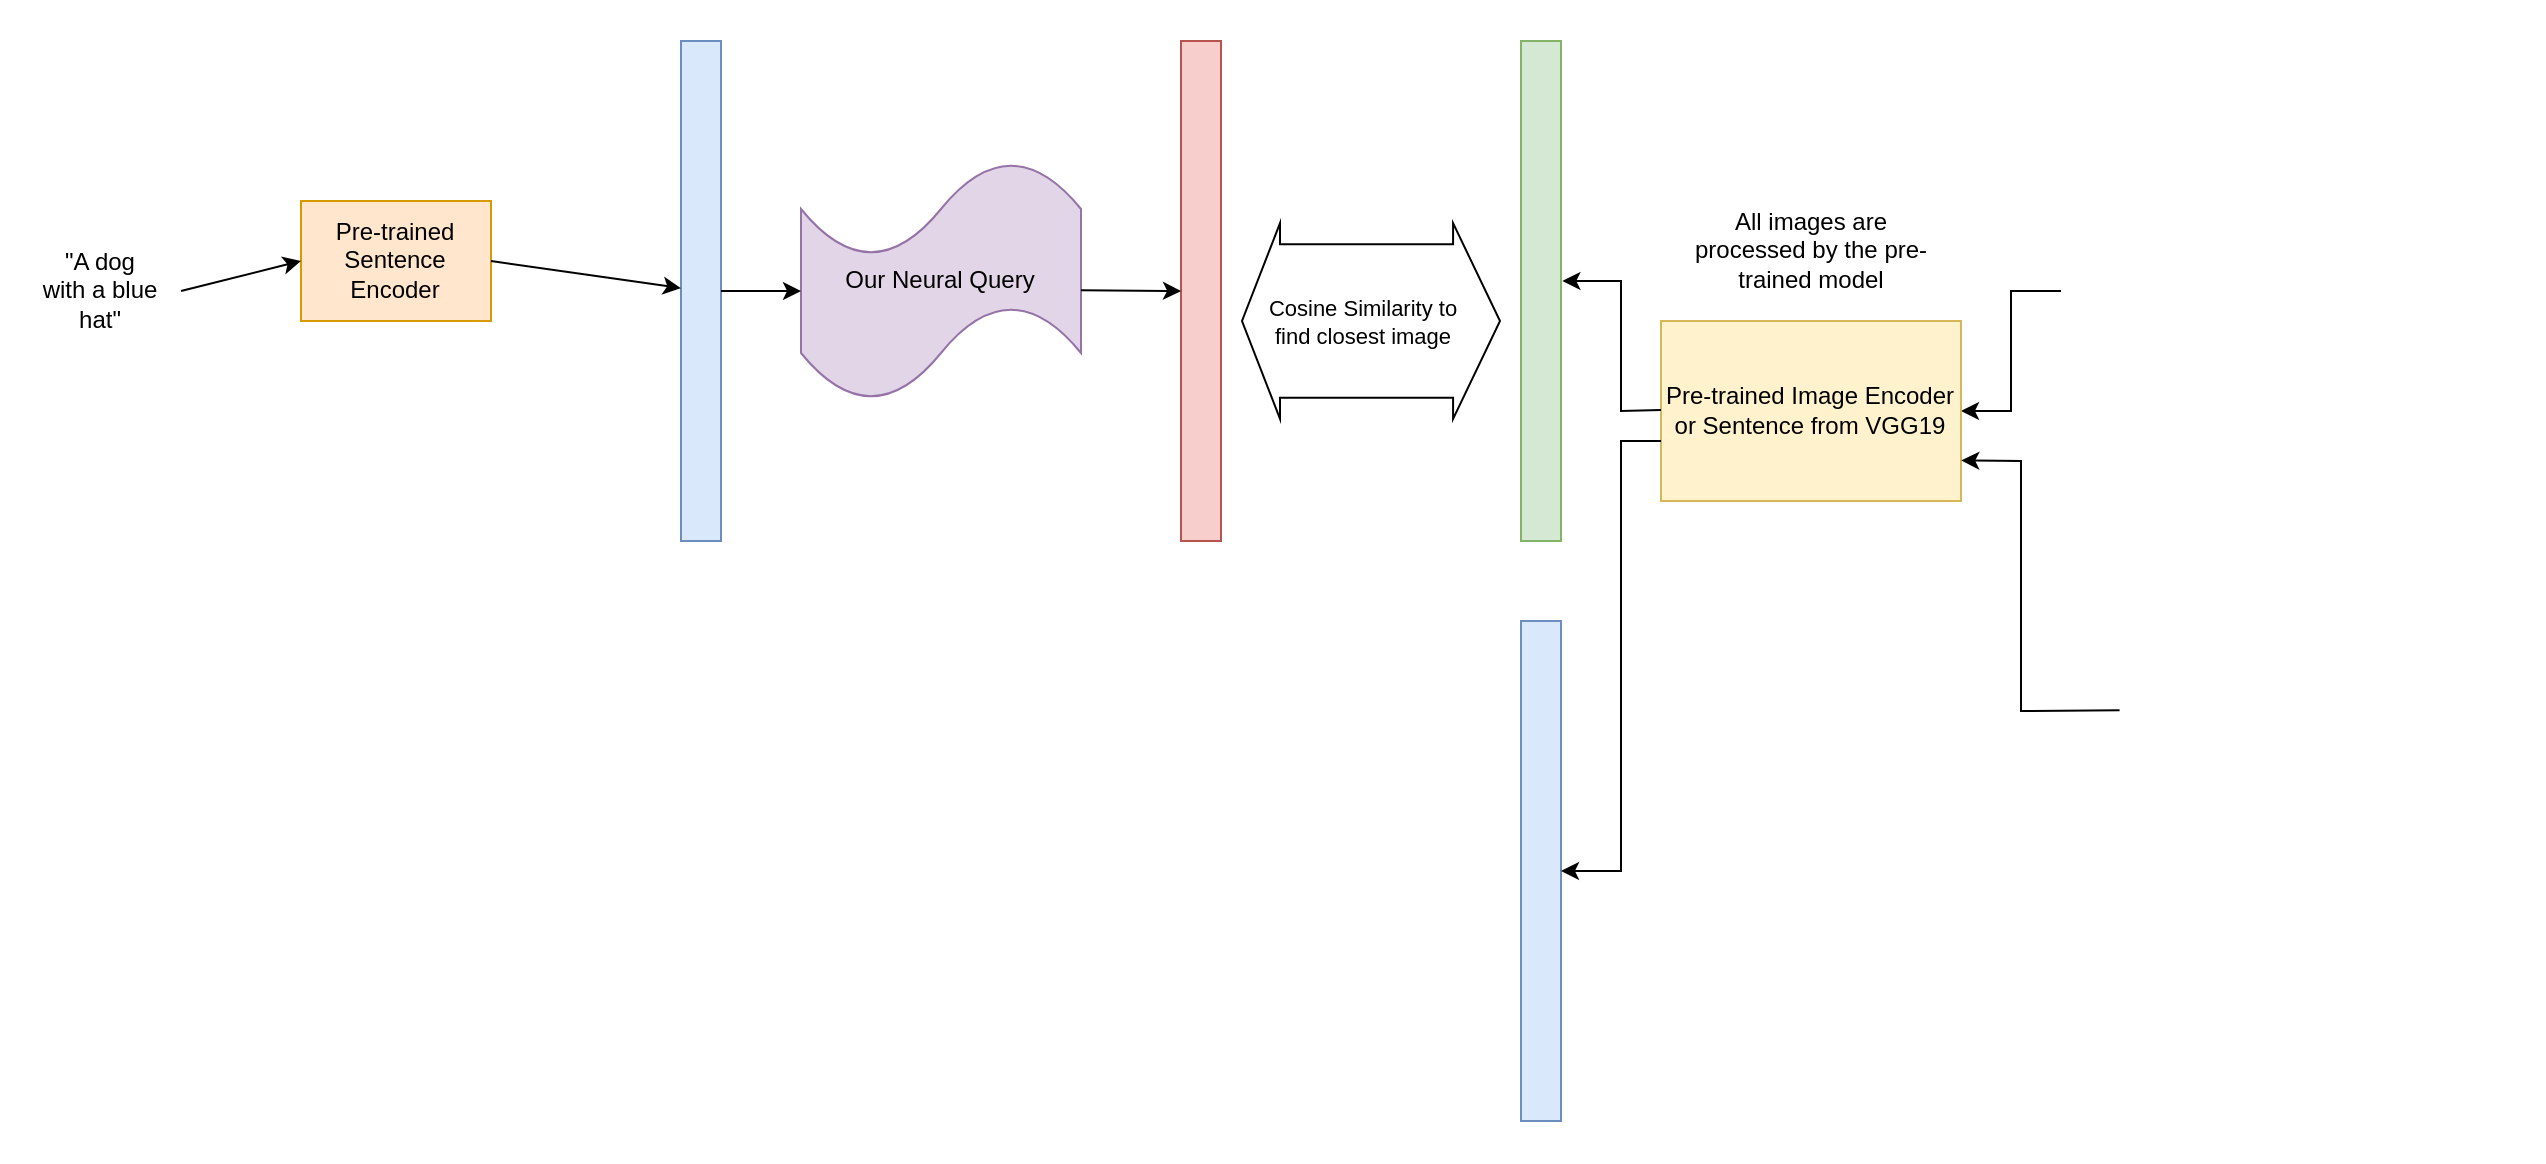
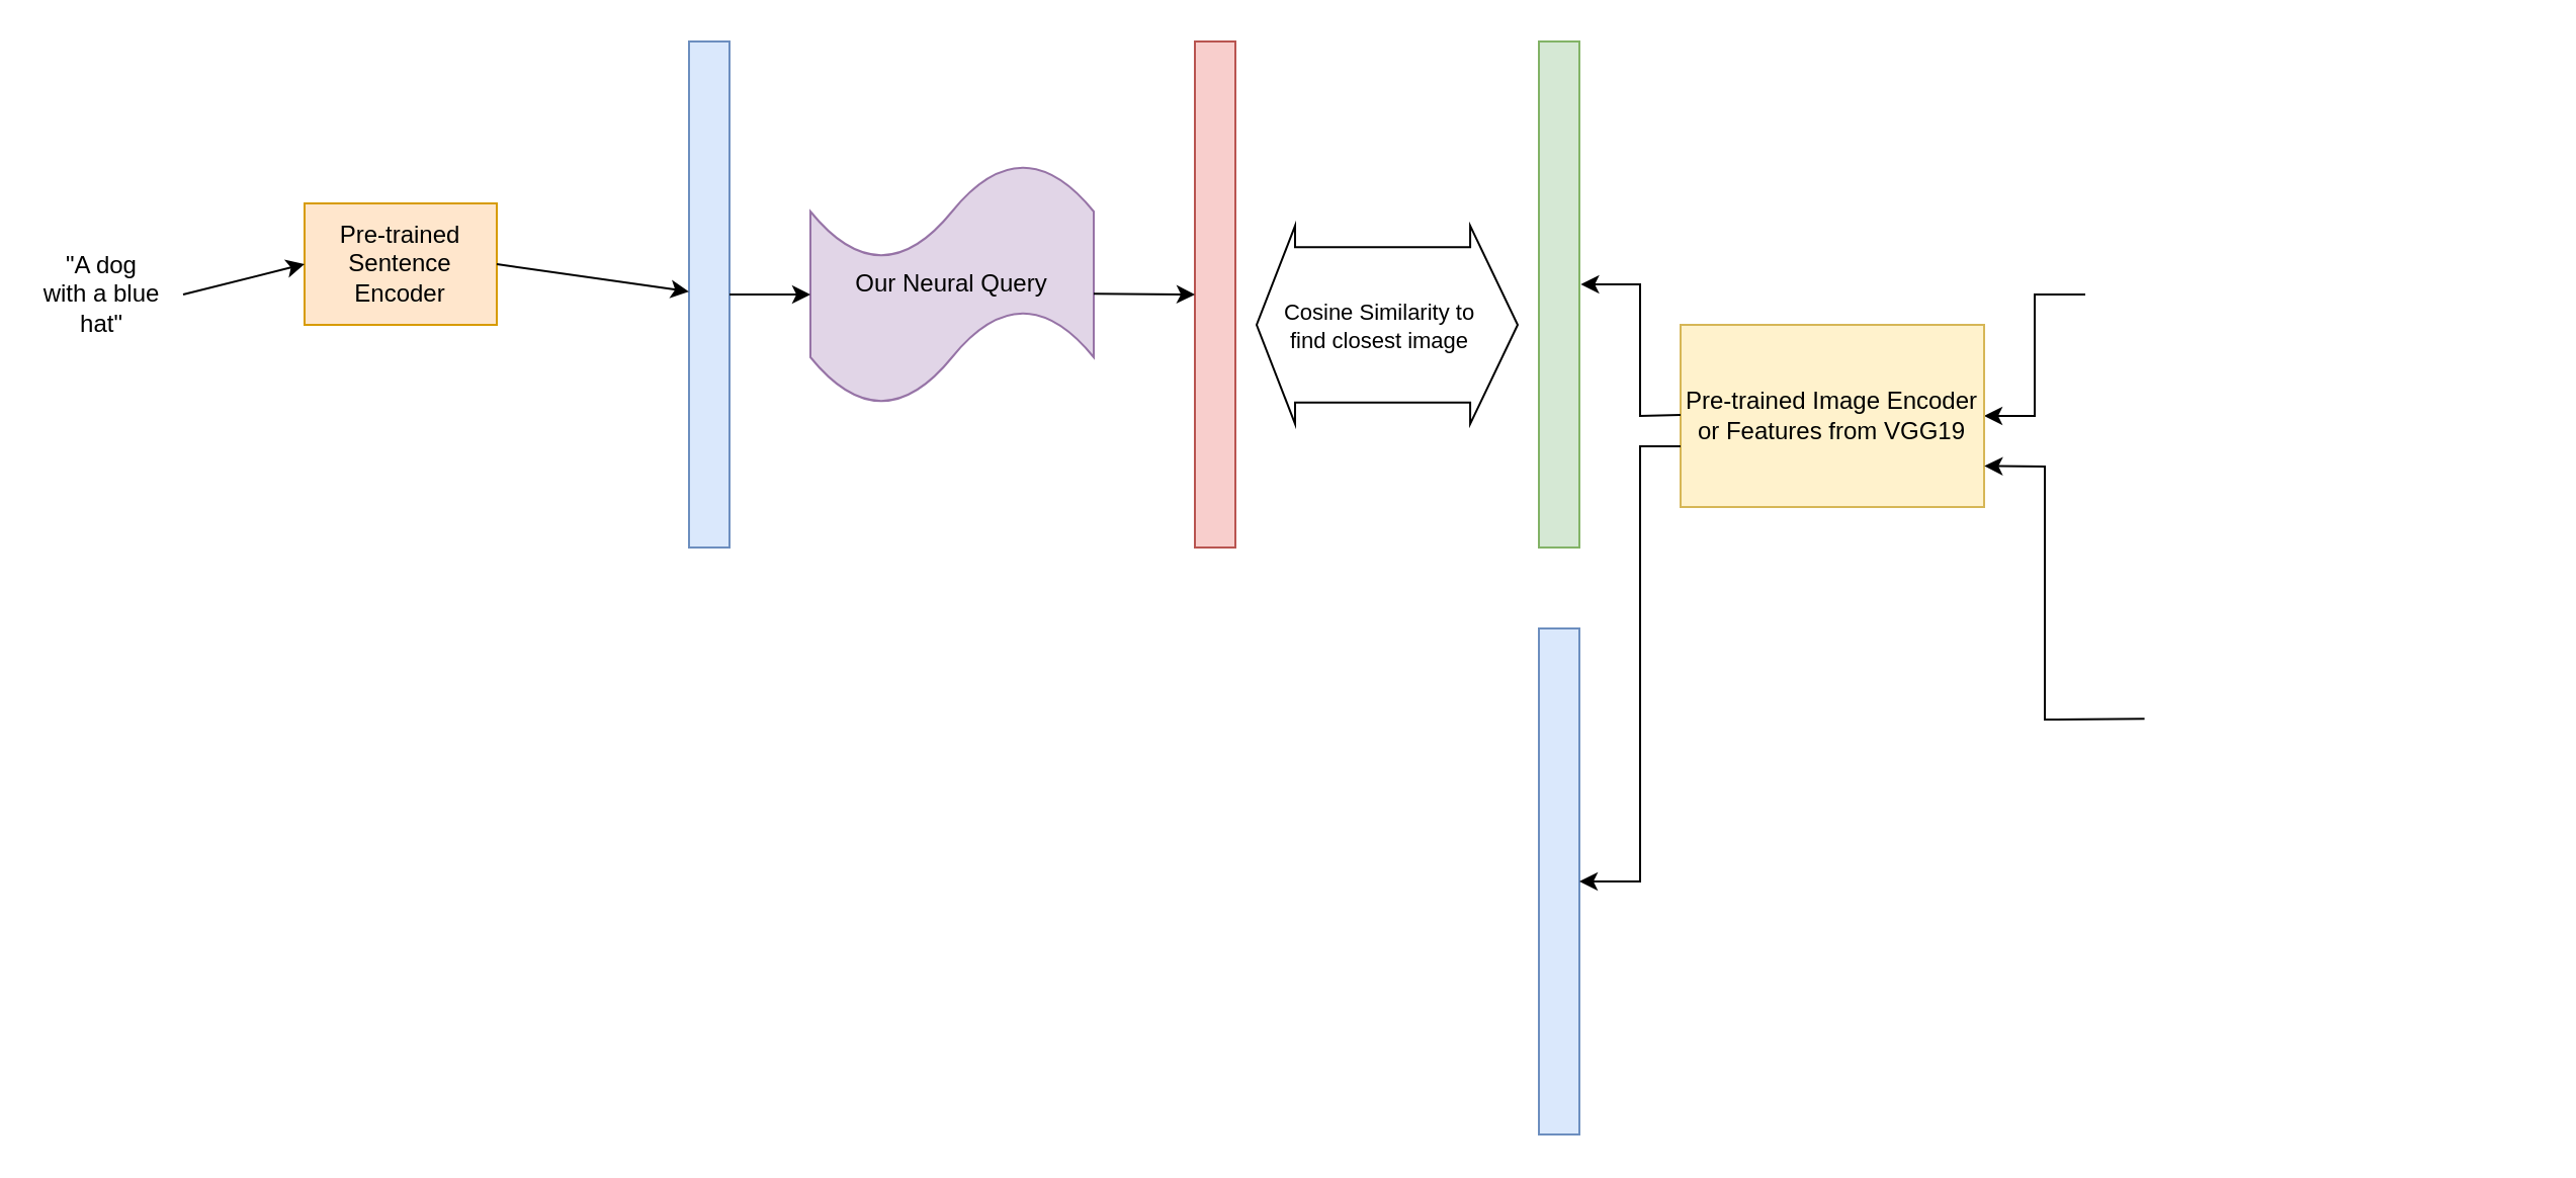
  <mxCell id="0" />
  <mxCell id="1" parent="0" />
  <mxCell id="2" value="Pre-trained Sentence Encoder" style="rounded=0;whiteSpace=wrap;html=1;fillColor=#ffe6cc;strokeColor=#d79b00;" vertex="1" parent="1"><mxGeometry x="150" y="100" width="95" height="60" as="geometry" /></mxCell>
  <mxCell id="3" value="" style="rounded=0;whiteSpace=wrap;html=1;fillColor=#dae8fc;strokeColor=#6c8ebf;" vertex="1" parent="1"><mxGeometry x="340" y="20" width="20" height="250" as="geometry" /></mxCell>
  <mxCell id="4" value="" style="endArrow=classic;html=1;rounded=0;exitX=1;exitY=0.5;exitDx=0;exitDy=0;" edge="1" parent="1" source="2" target="3"><mxGeometry width="50" height="50" relative="1" as="geometry"><mxPoint x="410" y="210" as="sourcePoint" /><mxPoint x="350" y="140" as="targetPoint" /></mxGeometry></mxCell>
  <mxCell id="5" value="" style="endArrow=classic;html=1;rounded=0;entryX=0;entryY=0.5;entryDx=0;entryDy=0;" edge="1" parent="1" target="2"><mxGeometry width="50" height="50" relative="1" as="geometry"><mxPoint x="90" y="145" as="sourcePoint" /><mxPoint x="320" y="110" as="targetPoint" /></mxGeometry></mxCell>
  <mxCell id="6" value="&quot;A dog with a blue hat&quot;" style="text;html=1;align=center;verticalAlign=middle;whiteSpace=wrap;rounded=0;" vertex="1" parent="1"><mxGeometry x="20" y="130" width="60" height="30" as="geometry" /></mxCell>
  <mxCell id="7" value="Our Neural Query" style="shape=tape;whiteSpace=wrap;html=1;fillColor=#e1d5e7;strokeColor=#9673a6;" vertex="1" parent="1"><mxGeometry x="400" y="80" width="140" height="120" as="geometry" /></mxCell>
  <mxCell id="8" value="" style="rounded=0;whiteSpace=wrap;html=1;fillColor=#f8cecc;strokeColor=#b85450;" vertex="1" parent="1"><mxGeometry x="590" y="20" width="20" height="250" as="geometry" /></mxCell>
  <mxCell id="9" value="" style="endArrow=classic;html=1;rounded=0;exitX=1;exitY=0.5;exitDx=0;exitDy=0;" edge="1" parent="1" source="3"><mxGeometry width="50" height="50" relative="1" as="geometry"><mxPoint x="380" y="144.58" as="sourcePoint" /><mxPoint x="400" y="145" as="targetPoint" /></mxGeometry></mxCell>
  <mxCell id="10" value="" style="endArrow=classic;html=1;rounded=0;exitX=1;exitY=0.5;exitDx=0;exitDy=0;" edge="1" parent="1"><mxGeometry width="50" height="50" relative="1" as="geometry"><mxPoint x="540" y="144.57" as="sourcePoint" /><mxPoint x="590" y="145" as="targetPoint" /></mxGeometry></mxCell>
  <mxCell id="11" value="" style="edgeStyle=orthogonalEdgeStyle;rounded=0;orthogonalLoop=1;jettySize=auto;html=1;" edge="1" parent="1" source="12" target="14"><mxGeometry relative="1" as="geometry" /></mxCell>
  <mxCell id="12" value="" style="shape=image;verticalLabelPosition=bottom;labelBackgroundColor=default;verticalAlign=top;aspect=fixed;imageAspect=0;image=https://images4-a.ravelrycache.com/uploads/LuckyFoxKnits/502380641/BLue_Bobble_Hat_Cover_medium2.jpg;" vertex="1" parent="1"><mxGeometry x="1030.01" y="71.61" width="220" height="146.78" as="geometry" /></mxCell>
  <mxCell id="13" value="" style="shape=image;verticalLabelPosition=bottom;labelBackgroundColor=default;verticalAlign=top;aspect=fixed;imageAspect=0;image=https://i.etsystatic.com/10692466/r/il/06e9cc/2194876767/il_fullxfull.2194876767_c2rm.jpg;" vertex="1" parent="1"><mxGeometry x="1059.28" y="230" width="161.46" height="250" as="geometry" /></mxCell>
- <mxCell id="14" value="Pre-trained Image Encoder or Sentence from VGG19" style="rounded=0;whiteSpace=wrap;html=1;fillColor=#fff2cc;strokeColor=#d6b656;" vertex="1" parent="1"><mxGeometry x="830" y="160" width="150" height="90" as="geometry" /></mxCell>
+ <mxCell id="14" value="Pre-trained Image Encoder or Features from VGG19" style="rounded=0;whiteSpace=wrap;html=1;fillColor=#fff2cc;strokeColor=#d6b656;" vertex="1" parent="1"><mxGeometry x="830" y="160" width="150" height="90" as="geometry" /></mxCell>
  <mxCell id="15" value="" style="endArrow=classic;html=1;rounded=0;exitX=0;exitY=0.5;exitDx=0;exitDy=0;entryX=1.001;entryY=0.775;entryDx=0;entryDy=0;entryPerimeter=0;" edge="1" parent="1" target="14"><mxGeometry width="50" height="50" relative="1" as="geometry"><mxPoint x="1059.28" y="354.6" as="sourcePoint" /><mxPoint x="1010" y="160" as="targetPoint" /><Array as="points"><mxPoint x="1010" y="355" /><mxPoint x="1010" y="230" /></Array></mxGeometry></mxCell>
  <mxCell id="16" value="" style="endArrow=classic;html=1;rounded=0;exitX=0;exitY=0.5;exitDx=0;exitDy=0;entryX=1.034;entryY=0.48;entryDx=0;entryDy=0;entryPerimeter=0;" edge="1" parent="1" target="18"><mxGeometry width="50" height="50" relative="1" as="geometry"><mxPoint x="830" y="204.5" as="sourcePoint" /><mxPoint x="810" y="110" as="targetPoint" /><Array as="points"><mxPoint x="810" y="205" /><mxPoint x="810" y="140" /></Array></mxGeometry></mxCell>
  <mxCell id="17" value="" style="rounded=0;whiteSpace=wrap;html=1;fillColor=#dae8fc;strokeColor=#6c8ebf;" vertex="1" parent="1"><mxGeometry x="760" y="310" width="20" height="250" as="geometry" /></mxCell>
  <mxCell id="18" value="" style="rounded=0;whiteSpace=wrap;html=1;fillColor=#d5e8d4;strokeColor=#82b366;" vertex="1" parent="1"><mxGeometry x="760" y="20" width="20" height="250" as="geometry" /></mxCell>
  <mxCell id="19" value="" style="endArrow=classic;html=1;rounded=0;exitX=0;exitY=0.5;exitDx=0;exitDy=0;entryX=1;entryY=0.5;entryDx=0;entryDy=0;" edge="1" parent="1" target="17"><mxGeometry width="50" height="50" relative="1" as="geometry"><mxPoint x="830" y="220" as="sourcePoint" /><mxPoint x="780" y="220" as="targetPoint" /><Array as="points"><mxPoint x="810" y="220" /><mxPoint x="810" y="435" /></Array></mxGeometry></mxCell>
  <mxCell id="20" value="" style="shape=flexArrow;endArrow=classic;startArrow=classic;html=1;rounded=0;width=76.818;endSize=7.486;" edge="1" parent="1"><mxGeometry width="100" height="100" relative="1" as="geometry"><mxPoint x="620" y="160" as="sourcePoint" /><mxPoint x="750" y="160" as="targetPoint" /></mxGeometry></mxCell>
  <mxCell id="21" value="Cosine Similarity to&lt;div&gt;find closest image&lt;/div&gt;" style="edgeLabel;html=1;align=center;verticalAlign=middle;resizable=0;points=[];" vertex="1" connectable="0" parent="20"><mxGeometry x="0.424" y="7" relative="1" as="geometry"><mxPoint x="-33" y="7" as="offset" /></mxGeometry></mxCell>
- <mxCell id="22" value="All images are processed by the pre-trained model" style="text;html=1;align=center;verticalAlign=middle;whiteSpace=wrap;rounded=0;" vertex="1" parent="1"><mxGeometry x="842.5" y="110" width="125" height="30" as="geometry" /></mxCell>
